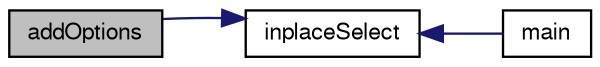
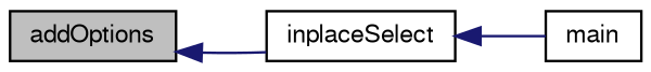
  digraph {
    rankdir=LR
    node [color=black fontname=FreeSans fontsize=10 shape=record]
    edge [color=midnightblue dir=back fontname=FreeSans fontsize=10 labelfontname=FreeSans labelfontsize=10 style=solid]
    n1 [fillcolor=grey75 fontcolor=black height=0.2 label=addOptions style=filled width=0.4]
    n2 [height=0.2 label=inplaceSelect width=0.4]
    n3 [height=0.2 label=main width=0.4]
-   n2 -> n1
+   n1 -> n2
    n2 -> n3
  }
